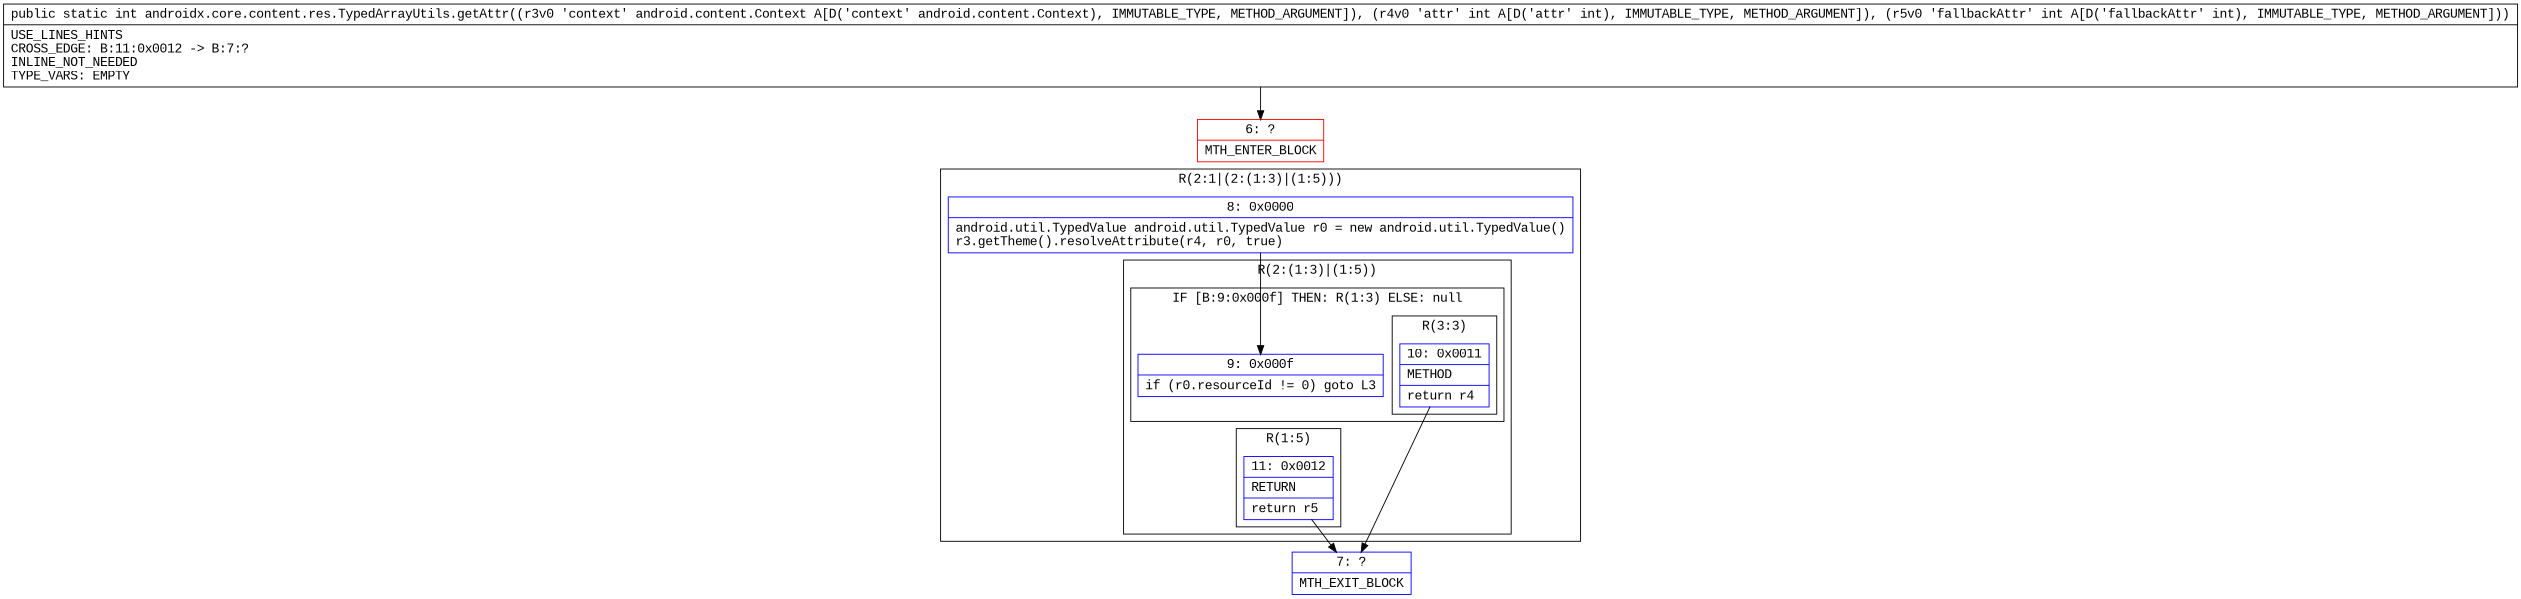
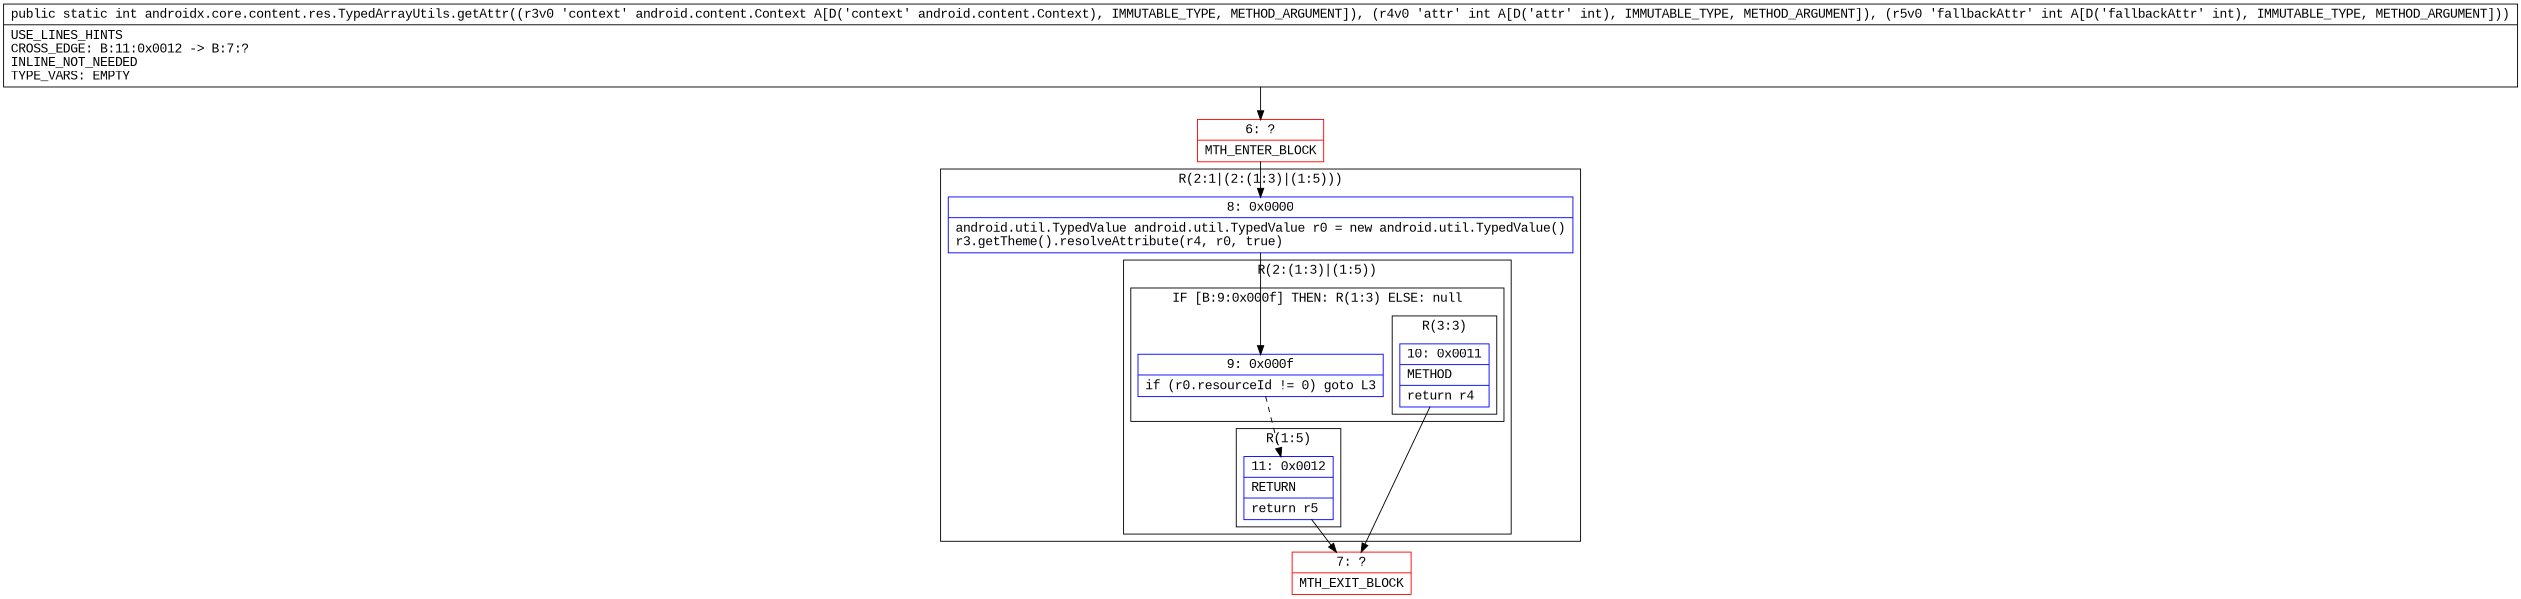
  digraph {
    fontname="Liberation Mono"
    node [color=blue fontname="Liberation Mono" shape=record]
    edge [fontname="Liberation Mono"]
    n1 [label="{10\:\ 0x0011|METHOD\l|return r4\l}"]
    n2 [label="{9\:\ 0x000f|if (r0.resourceId != 0) goto L3\l}"]
    n3 [label="{11\:\ 0x0012|RETURN\l|return r5\l}"]
    n4 [label="{8\:\ 0x0000|android.util.TypedValue android.util.TypedValue r0 = new android.util.TypedValue()\lr3.getTheme().resolveAttribute(r4, r0, true)\l}"]
-   n5 [label="{7\:\ ?|MTH_EXIT_BLOCK\l}"]
+   n5 [color=red label="{7\:\ ?|MTH_EXIT_BLOCK\l}"]
    n6 [color=red label="{6\:\ ?|MTH_ENTER_BLOCK\l}"]
    n7 [label="{public static int androidx.core.content.res.TypedArrayUtils.getAttr((r3v0 'context' android.content.Context A[D('context' android.content.Context), IMMUTABLE_TYPE, METHOD_ARGUMENT]), (r4v0 'attr' int A[D('attr' int), IMMUTABLE_TYPE, METHOD_ARGUMENT]), (r5v0 'fallbackAttr' int A[D('fallbackAttr' int), IMMUTABLE_TYPE, METHOD_ARGUMENT]))  | USE_LINES_HINTS\lCROSS_EDGE: B:11:0x0012 \-\> B:7:?\lINLINE_NOT_NEEDED\lTYPE_VARS: EMPTY\l}" color=""]
    subgraph cluster_1 {
      label="R(2:1|(2:(1:3)|(1:5)))"
      n4
      subgraph cluster_2 {
        label="R(2:(1:3)|(1:5))"
        subgraph cluster_3 {
          label="IF [B:9:0x000f] THEN: R(1:3) ELSE: null"
          n2
          subgraph cluster_4 {
            label="R(3:3)"
            n1
          }
        }
        subgraph cluster_5 {
          label="R(1:5)"
          n3
        }
      }
    }
    n1 -> n5
+   n2 -> n3 [style=dashed]
    n3 -> n5
    n4 -> n2
+   n6 -> n4
    n7 -> n6
  }
